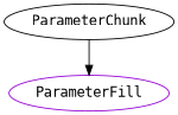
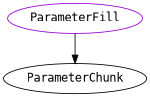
  digraph {
    fontname="DejaVu Sans Mono"
    node [fontname="DejaVu Sans Mono"]
    n1 [color=darkviolet label=ParameterFill shape=oval]
    ParameterChunk
-   ParameterChunk -> n1 [fontname="DejaVu Sans Mono"]
+   n1 -> ParameterChunk [fontname="DejaVu Sans Mono"]
  }
